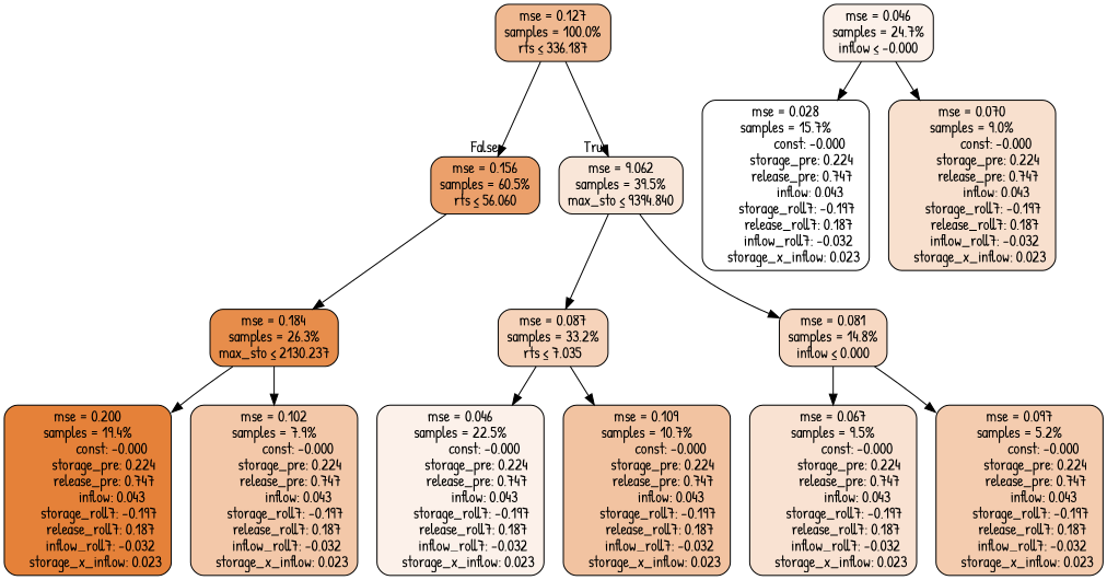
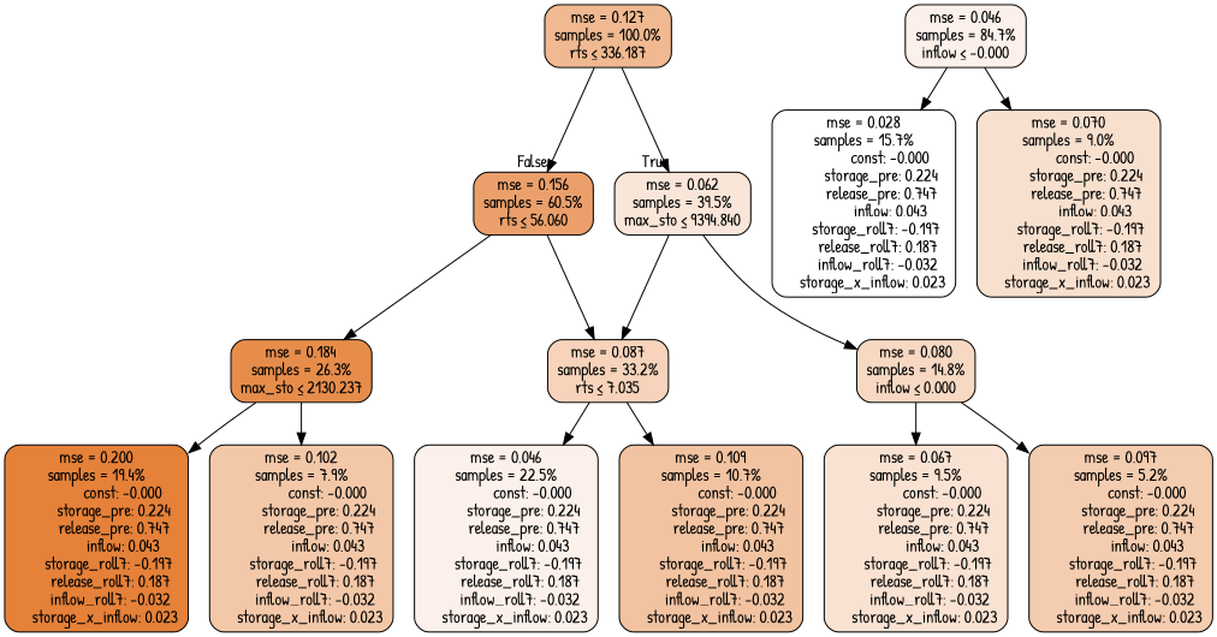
  digraph {
    fontname="Patrick Hand"
    node [color=black fillcolor="#fcf1ea" fontname="Patrick Hand" shape=rectangle style="filled, rounded"]
    edge [fontname="Patrick Hand"]
    n1 [fillcolor="#f0b991" label="mse = 0.127\nsamples = 100.0%\nrts &le; 336.187"]
    n2 [fillcolor="#eba06b" label="mse = 0.156\nsamples = 60.5%\nrts &le; 56.060"]
-   n3 [fillcolor="#f9e6d8" label="mse = 9.062\nsamples = 39.5%\nmax_sto &le; 9394.840"]
+   n3 [fillcolor="#f9e6d8" label="mse = 0.062\nsamples = 39.5%\nmax_sto &le; 9394.840"]
    n4 [fillcolor="#f6d3ba" label="mse = 0.087\nsamples = 33.2%\nrts &le; 7.035"]
    n5 [fillcolor="#e78d4b" label="mse = 0.184\nsamples = 26.3%\nmax_sto &le; 2130.237"]
-   n6 [fillcolor="#f7d8c2" label="mse = 0.081\nsamples = 14.8%\ninflow &le; 0.000"]
+   n6 [fillcolor="#f7d8c2" label="mse = 0.080\nsamples = 14.8%\ninflow &le; 0.000"]
    n7 [label="mse = 0.046\nsamples = 22.5%\n               const: -0.000\n          storage_pre: 0.224\n          release_pre: 0.747\n               inflow: 0.043\n       storage_roll7: -0.197\n        release_roll7: 0.187\n        inflow_roll7: -0.032\n     storage_x_inflow: 0.023"]
    n8 [fillcolor="#f2c3a1" label="mse = 0.109\nsamples = 10.7%\n               const: -0.000\n          storage_pre: 0.224\n          release_pre: 0.747\n               inflow: 0.043\n       storage_roll7: -0.197\n        release_roll7: 0.187\n        inflow_roll7: -0.032\n     storage_x_inflow: 0.023"]
    n9 [fillcolor="#e58139" label="mse = 0.200\nsamples = 19.4%\n               const: -0.000\n          storage_pre: 0.224\n          release_pre: 0.747\n               inflow: 0.043\n       storage_roll7: -0.197\n        release_roll7: 0.187\n        inflow_roll7: -0.032\n     storage_x_inflow: 0.023"]
    n10 [fillcolor="#f3c8a9" label="mse = 0.102\nsamples = 7.9%\n               const: -0.000\n          storage_pre: 0.224\n          release_pre: 0.747\n               inflow: 0.043\n       storage_roll7: -0.197\n        release_roll7: 0.187\n        inflow_roll7: -0.032\n     storage_x_inflow: 0.023"]
-   n11 [label="mse = 0.046\nsamples = 24.7%\ninflow &le; -0.000"]
+   n11 [label="mse = 0.046\nsamples = 84.7%\ninflow &le; -0.000"]
    n12 [fillcolor="#ffffff" label="mse = 0.028\nsamples = 15.7%\n               const: -0.000\n          storage_pre: 0.224\n          release_pre: 0.747\n               inflow: 0.043\n       storage_roll7: -0.197\n        release_roll7: 0.187\n        inflow_roll7: -0.032\n     storage_x_inflow: 0.023"]
    n13 [fillcolor="#f8e0ce" label="mse = 0.070\nsamples = 9.0%\n               const: -0.000\n          storage_pre: 0.224\n          release_pre: 0.747\n               inflow: 0.043\n       storage_roll7: -0.197\n        release_roll7: 0.187\n        inflow_roll7: -0.032\n     storage_x_inflow: 0.023"]
    n14 [fillcolor="#f9e2d2" label="mse = 0.067\nsamples = 9.5%\n               const: -0.000\n          storage_pre: 0.224\n          release_pre: 0.747\n               inflow: 0.043\n       storage_roll7: -0.197\n        release_roll7: 0.187\n        inflow_roll7: -0.032\n     storage_x_inflow: 0.023"]
    n15 [fillcolor="#f4ccaf" label="mse = 0.097\nsamples = 5.2%\n               const: -0.000\n          storage_pre: 0.224\n          release_pre: 0.747\n               inflow: 0.043\n       storage_roll7: -0.197\n        release_roll7: 0.187\n        inflow_roll7: -0.032\n     storage_x_inflow: 0.023"]
    n1 -> n2 [headlabel=False labelangle=45 labeldistance=2.5]
    n1 -> n3 [headlabel=True labelangle=-45 labeldistance=2.5]
+   n2 -> n4
    n2 -> n5
    n3 -> n4
    n3 -> n6
    n4 -> n7
    n4 -> n8
    n5 -> n9
    n5 -> n10
    n6 -> n14
    n6 -> n15
    n11 -> n12
    n11 -> n13
  }
